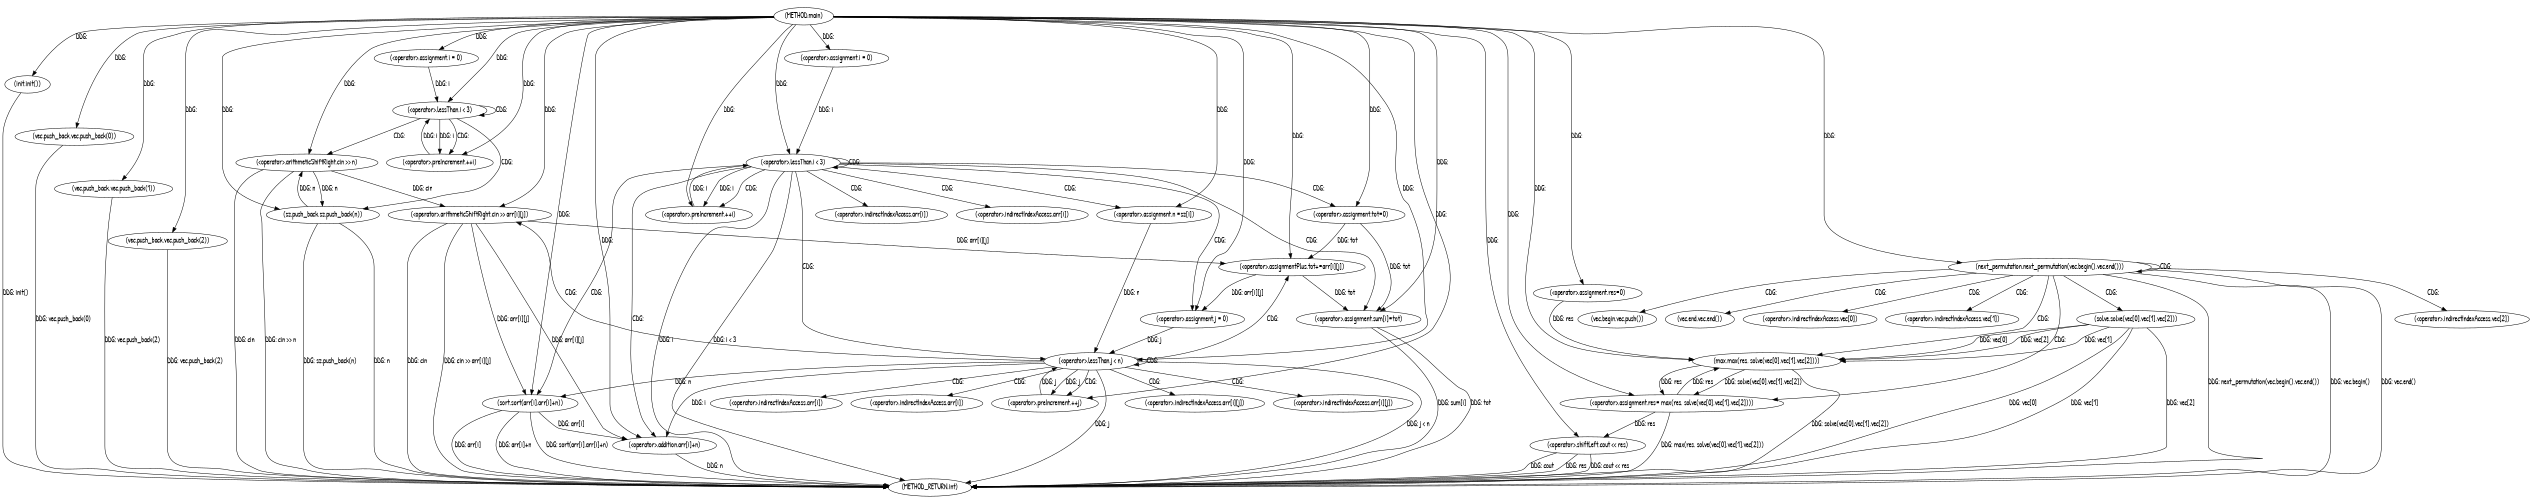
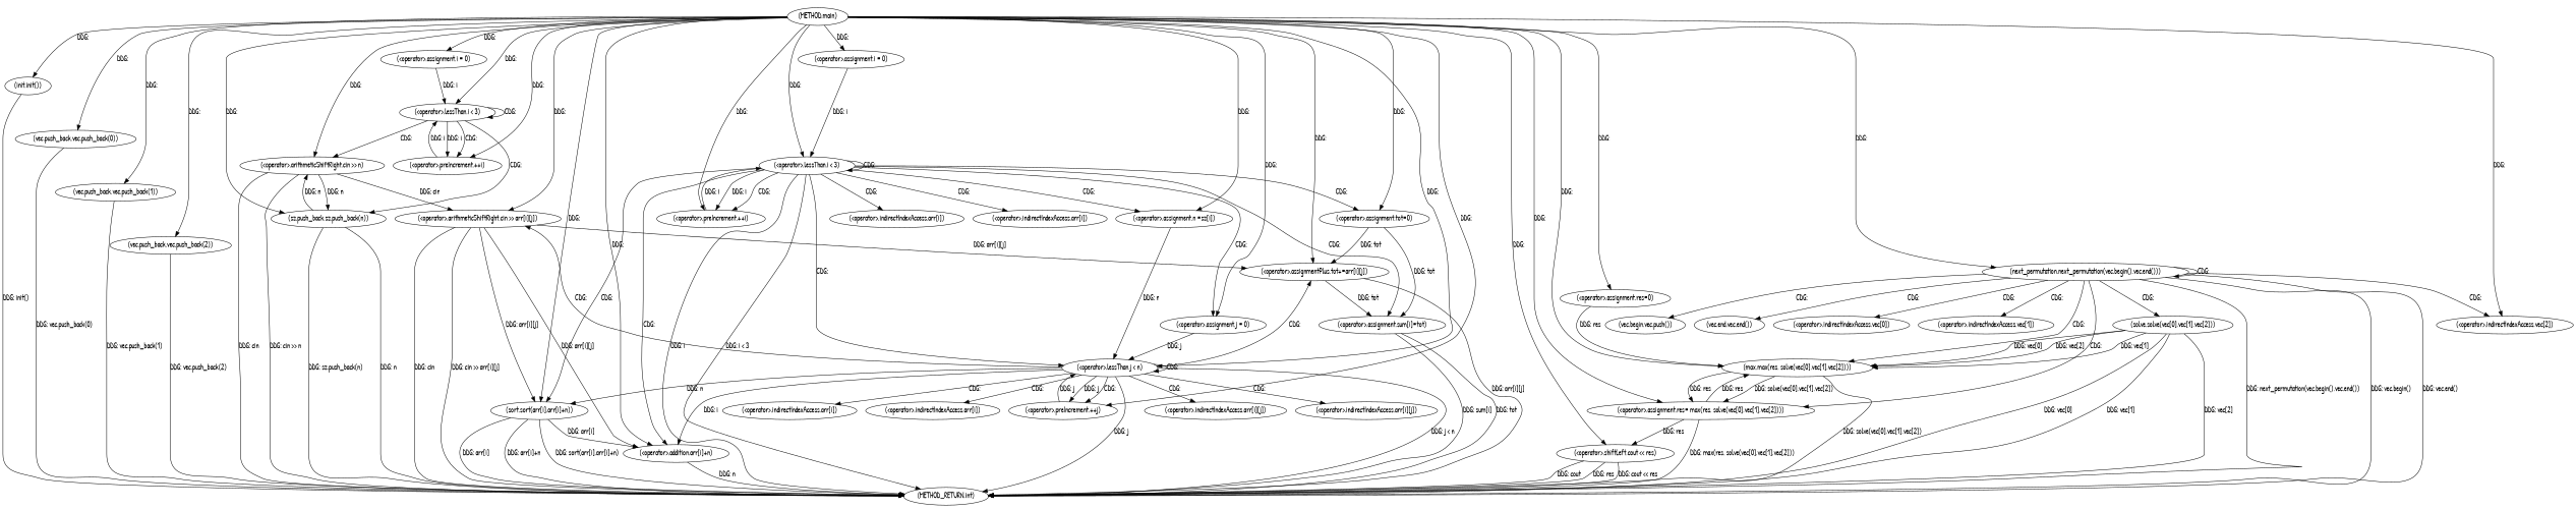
  digraph {
    fontname="Patrick Hand"
    node [fontname="Patrick Hand"]
    edge [fontname="Patrick Hand"]
    n1 [label="(METHOD,main)"]
    n2 [label="(init,init())"]
    n3 [label="(vec.push_back,vec.push_back(0))"]
    n4 [label="(vec.push_back,vec.push_back(1))"]
    n5 [label="(vec.push_back,vec.push_back(2))"]
    n6 [label="(<operator>.assignment,res=0)"]
    n7 [label="(<operator>.shiftLeft,cout << res)"]
    n8 [label="(<operator>.assignment,i = 0)"]
    n9 [label="(<operator>.lessThan,i < 3)"]
    n10 [label="(<operator>.preIncrement,++i)"]
    n11 [label="(<operator>.assignment,i = 0)"]
    n12 [label="(<operator>.lessThan,i < 3)"]
    n13 [label="(<operator>.preIncrement,++i)"]
    n14 [label="(next_permutation,next_permutation(vec.begin(),vec.end()))"]
    n15 [label="(<operator>.arithmeticShiftRight,cin >> n)"]
    n16 [label="(sz.push_back,sz.push_back(n))"]
    n17 [label="(<operator>.assignment,n =sz[i])"]
    n18 [label="(<operator>.assignment,tot=0)"]
    n19 [label="(sort,sort(arr[i],arr[i]+n))"]
    n20 [label="(<operator>.assignment,sum[i]=tot)"]
    n21 [label="(<operator>.assignment,res= max(res, solve(vec[0],vec[1],vec[2])))"]
    n22 [label="(<operator>.assignment,j = 0)"]
    n23 [label="(<operator>.lessThan,j < n)"]
    n24 [label="(<operator>.preIncrement,++j)"]
    n25 [label="(<operator>.arithmeticShiftRight,cin >> arr[i][j])"]
    n26 [label="(<operator>.assignmentPlus,tot+=arr[i][j])"]
    n27 [label="(<operator>.addition,arr[i]+n)"]
    n28 [label="(max,max(res, solve(vec[0],vec[1],vec[2])))"]
    n29 [label="(METHOD_RETURN,int)"]
    n30 [label="(<operator>.indirectIndexAccess,arr[i])"]
    n31 [label="(<operator>.indirectIndexAccess,arr[i])"]
    n32 [label="(solve,solve(vec[0],vec[1],vec[2]))"]
    n33 [label="(vec.begin,vec.push())"]
    n34 [label="(vec.end,vec.end())"]
    n35 [label="(<operator>.indirectIndexAccess,vec[0])"]
    n36 [label="(<operator>.indirectIndexAccess,vec[1])"]
    n37 [label="(<operator>.indirectIndexAccess,vec[2])"]
    n38 [label="(<operator>.indirectIndexAccess,arr[i][j])"]
    n39 [label="(<operator>.indirectIndexAccess,arr[i][j])"]
    n40 [label="(<operator>.indirectIndexAccess,arr[i])"]
    n41 [label="(<operator>.indirectIndexAccess,arr[i])"]
    n1 -> n2 [label="DDG: "]
    n1 -> n3 [label="DDG: "]
    n1 -> n4 [label="DDG: "]
    n1 -> n5 [label="DDG: "]
    n1 -> n6 [label="DDG: "]
    n1 -> n7 [label="DDG: "]
    n1 -> n8 [label="DDG: "]
    n1 -> n9 [label="DDG: "]
    n1 -> n10 [label="DDG: "]
    n1 -> n11 [label="DDG: "]
    n1 -> n12 [label="DDG: "]
    n1 -> n13 [label="DDG: "]
    n1 -> n14 [label="DDG: "]
    n1 -> n15 [label="DDG: "]
    n1 -> n16 [label="DDG: "]
    n1 -> n17 [label="DDG: "]
    n1 -> n18 [label="DDG: "]
    n1 -> n19 [label="DDG: "]
-   n1 -> n20 [label="DDG: "]
+   n1 -> n37 [label="DDG: "]
    n1 -> n21 [label="DDG: "]
    n1 -> n22 [label="DDG: "]
    n1 -> n23 [label="DDG: "]
    n1 -> n24 [label="DDG: "]
    n1 -> n25 [label="DDG: "]
    n1 -> n26 [label="DDG: "]
    n1 -> n27 [label="DDG: "]
    n1 -> n28 [label="DDG: "]
    n2 -> n29 [label="DDG: init()"]
    n3 -> n29 [label="DDG: vec.push_back(0)"]
-   n4 -> n29 [label="DDG: vec.push_back(2)"]
+   n4 -> n29 [label="DDG: vec.push_back(1)"]
    n5 -> n29 [label="DDG: vec.push_back(2)"]
    n6 -> n28 [label="DDG: res"]
    n7 -> n29 [label="DDG: res"]
    n7 -> n29 [label="DDG: cout << res"]
    n7 -> n29 [label="DDG: cout"]
    n8 -> n9 [label="DDG: i"]
    n9 -> n9 [label="CDG: "]
    n9 -> n10 [label="DDG: i"]
    n9 -> n10 [label="CDG: "]
    n9 -> n15 [label="CDG: "]
    n9 -> n16 [label="CDG: "]
    n10 -> n9 [label="DDG: i"]
    n11 -> n12 [label="DDG: i"]
    n12 -> n12 [label="CDG: "]
    n12 -> n13 [label="DDG: i"]
    n12 -> n13 [label="CDG: "]
    n12 -> n17 [label="CDG: "]
    n12 -> n18 [label="CDG: "]
    n12 -> n19 [label="CDG: "]
    n12 -> n20 [label="CDG: "]
    n12 -> n22 [label="CDG: "]
    n12 -> n23 [label="CDG: "]
    n12 -> n27 [label="CDG: "]
    n12 -> n29 [label="DDG: i"]
    n12 -> n29 [label="DDG: i < 3"]
    n12 -> n30 [label="CDG: "]
    n12 -> n31 [label="CDG: "]
    n13 -> n12 [label="DDG: i"]
    n14 -> n14 [label="CDG: "]
    n14 -> n21 [label="CDG: "]
    n14 -> n28 [label="CDG: "]
    n14 -> n29 [label="DDG: vec.begin()"]
    n14 -> n29 [label="DDG: vec.end()"]
    n14 -> n29 [label="DDG: next_permutation(vec.begin(),vec.end())"]
    n14 -> n32 [label="CDG: "]
    n14 -> n33 [label="CDG: "]
    n14 -> n34 [label="CDG: "]
    n14 -> n35 [label="CDG: "]
    n14 -> n36 [label="CDG: "]
    n14 -> n37 [label="CDG: "]
    n15 -> n16 [label="DDG: n"]
    n15 -> n25 [label="DDG: cin"]
    n15 -> n29 [label="DDG: cin"]
    n15 -> n29 [label="DDG: cin >> n"]
    n16 -> n15 [label="DDG: n"]
    n16 -> n29 [label="DDG: n"]
    n16 -> n29 [label="DDG: sz.push_back(n)"]
    n17 -> n23 [label="DDG: n"]
    n18 -> n20 [label="DDG: tot"]
    n18 -> n26 [label="DDG: tot"]
    n19 -> n27 [label="DDG: arr[i]"]
    n19 -> n29 [label="DDG: arr[i]"]
    n19 -> n29 [label="DDG: arr[i]+n"]
    n19 -> n29 [label="DDG: sort(arr[i],arr[i]+n)"]
    n20 -> n29 [label="DDG: sum[i]"]
    n20 -> n29 [label="DDG: tot"]
    n21 -> n7 [label="DDG: res"]
    n21 -> n28 [label="DDG: res"]
    n21 -> n29 [label="DDG: max(res, solve(vec[0],vec[1],vec[2]))"]
    n22 -> n23 [label="DDG: j"]
    n23 -> n19 [label="DDG: n"]
    n23 -> n23 [label="CDG: "]
    n23 -> n24 [label="DDG: j"]
    n23 -> n24 [label="CDG: "]
    n23 -> n25 [label="CDG: "]
    n23 -> n26 [label="CDG: "]
    n23 -> n27 [label="DDG: i"]
    n23 -> n29 [label="DDG: j"]
    n23 -> n29 [label="DDG: j < n"]
    n23 -> n38 [label="CDG: "]
    n23 -> n39 [label="CDG: "]
    n23 -> n40 [label="CDG: "]
    n23 -> n41 [label="CDG: "]
    n24 -> n23 [label="DDG: j"]
    n25 -> n19 [label="DDG: arr[i][j]"]
    n25 -> n26 [label="DDG: arr[i][j]"]
    n25 -> n27 [label="DDG: arr[i][j]"]
    n25 -> n29 [label="DDG: cin"]
    n25 -> n29 [label="DDG: cin >> arr[i][j]"]
    n26 -> n20 [label="DDG: tot"]
-   n26 -> n22 [label="DDG: arr[i][j]"]
+   n26 -> n29 [label="DDG: arr[i][j]"]
    n27 -> n29 [label="DDG: n"]
    n28 -> n21 [label="DDG: solve(vec[0],vec[1],vec[2])"]
    n28 -> n21 [label="DDG: res"]
    n28 -> n29 [label="DDG: solve(vec[0],vec[1],vec[2])"]
    n32 -> n28 [label="DDG: vec[2]"]
    n32 -> n28 [label="DDG: vec[1]"]
    n32 -> n28 [label="DDG: vec[0]"]
    n32 -> n29 [label="DDG: vec[0]"]
    n32 -> n29 [label="DDG: vec[1]"]
    n32 -> n29 [label="DDG: vec[2]"]
  }
